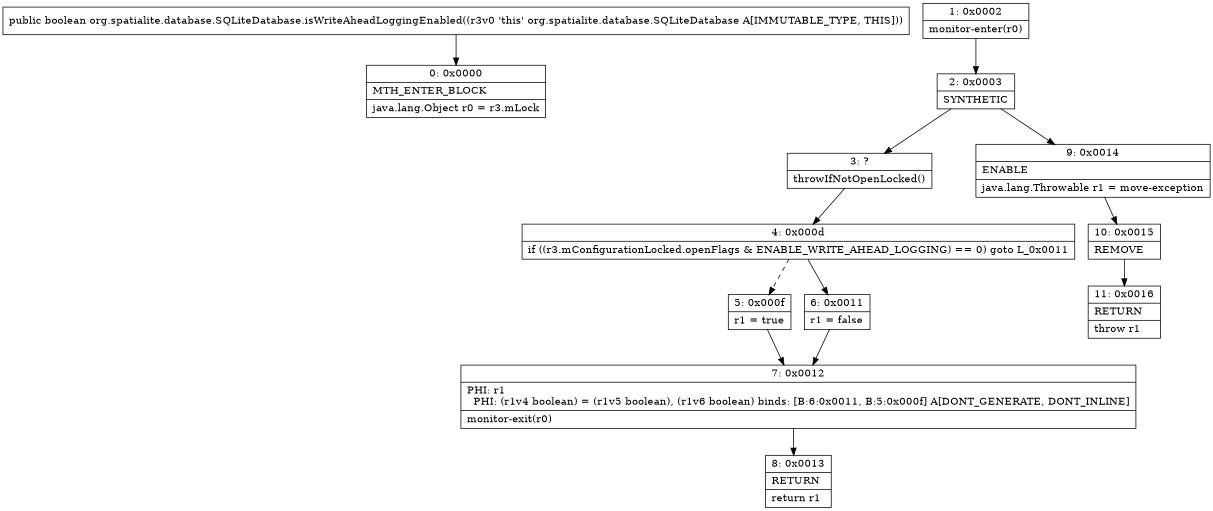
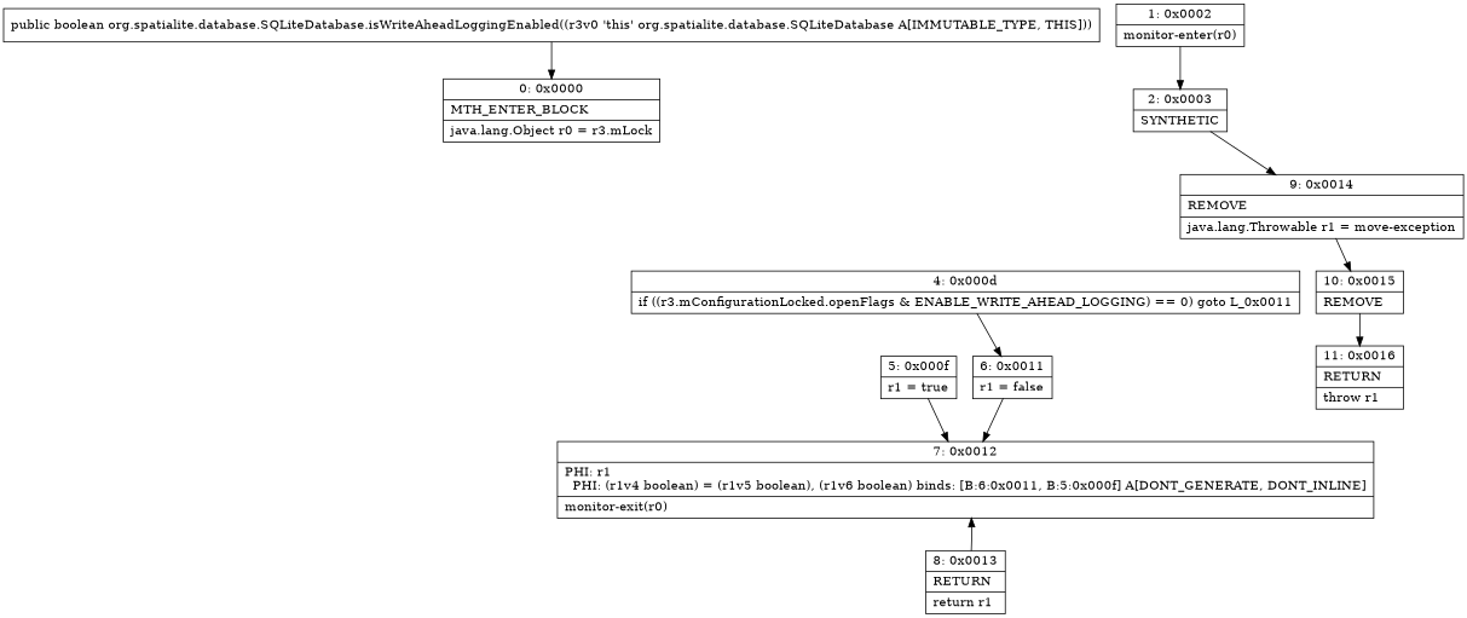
  digraph {
    node [shape=record]
    n1 [label="{0\:\ 0x0000|MTH_ENTER_BLOCK\l|java.lang.Object r0 = r3.mLock\l}"]
    n2 [label="{1\:\ 0x0002|monitor\-enter(r0)\l}"]
    n3 [label="{2\:\ 0x0003|SYNTHETIC\l}"]
-   n4 [label="{3\:\ ?|throwIfNotOpenLocked()\l}"]
-   n5 [label="{9\:\ 0x0014|ENABLE\l|java.lang.Throwable r1 = move\-exception\l}"]
+   n5 [label="{9\:\ 0x0014|REMOVE\l|java.lang.Throwable r1 = move\-exception\l}"]
    n6 [label="{4\:\ 0x000d|if ((r3.mConfigurationLocked.openFlags & ENABLE_WRITE_AHEAD_LOGGING) == 0) goto L_0x0011\l}"]
    n7 [label="{10\:\ 0x0015|REMOVE\l}"]
    n8 [label="{5\:\ 0x000f|r1 = true\l}"]
    n9 [label="{6\:\ 0x0011|r1 = false\l}"]
    n10 [label="{7\:\ 0x0012|PHI: r1 \l  PHI: (r1v4 boolean) = (r1v5 boolean), (r1v6 boolean) binds: [B:6:0x0011, B:5:0x000f] A[DONT_GENERATE, DONT_INLINE]\l|monitor\-exit(r0)\l}"]
    n11 [label="{8\:\ 0x0013|RETURN\l|return r1\l}"]
    n12 [label="{11\:\ 0x0016|RETURN\l|throw r1\l}"]
    n13 [label="{public boolean org.spatialite.database.SQLiteDatabase.isWriteAheadLoggingEnabled((r3v0 'this' org.spatialite.database.SQLiteDatabase A[IMMUTABLE_TYPE, THIS])) }"]
    n2 -> n3
-   n3 -> n4
    n3 -> n5
-   n4 -> n6
    n5 -> n7
-   n6 -> n8 [style=dashed]
    n6 -> n9
    n7 -> n12
    n8 -> n10
    n9 -> n10
-   n10 -> n11
+   n11 -> n10
    n13 -> n1
  }
